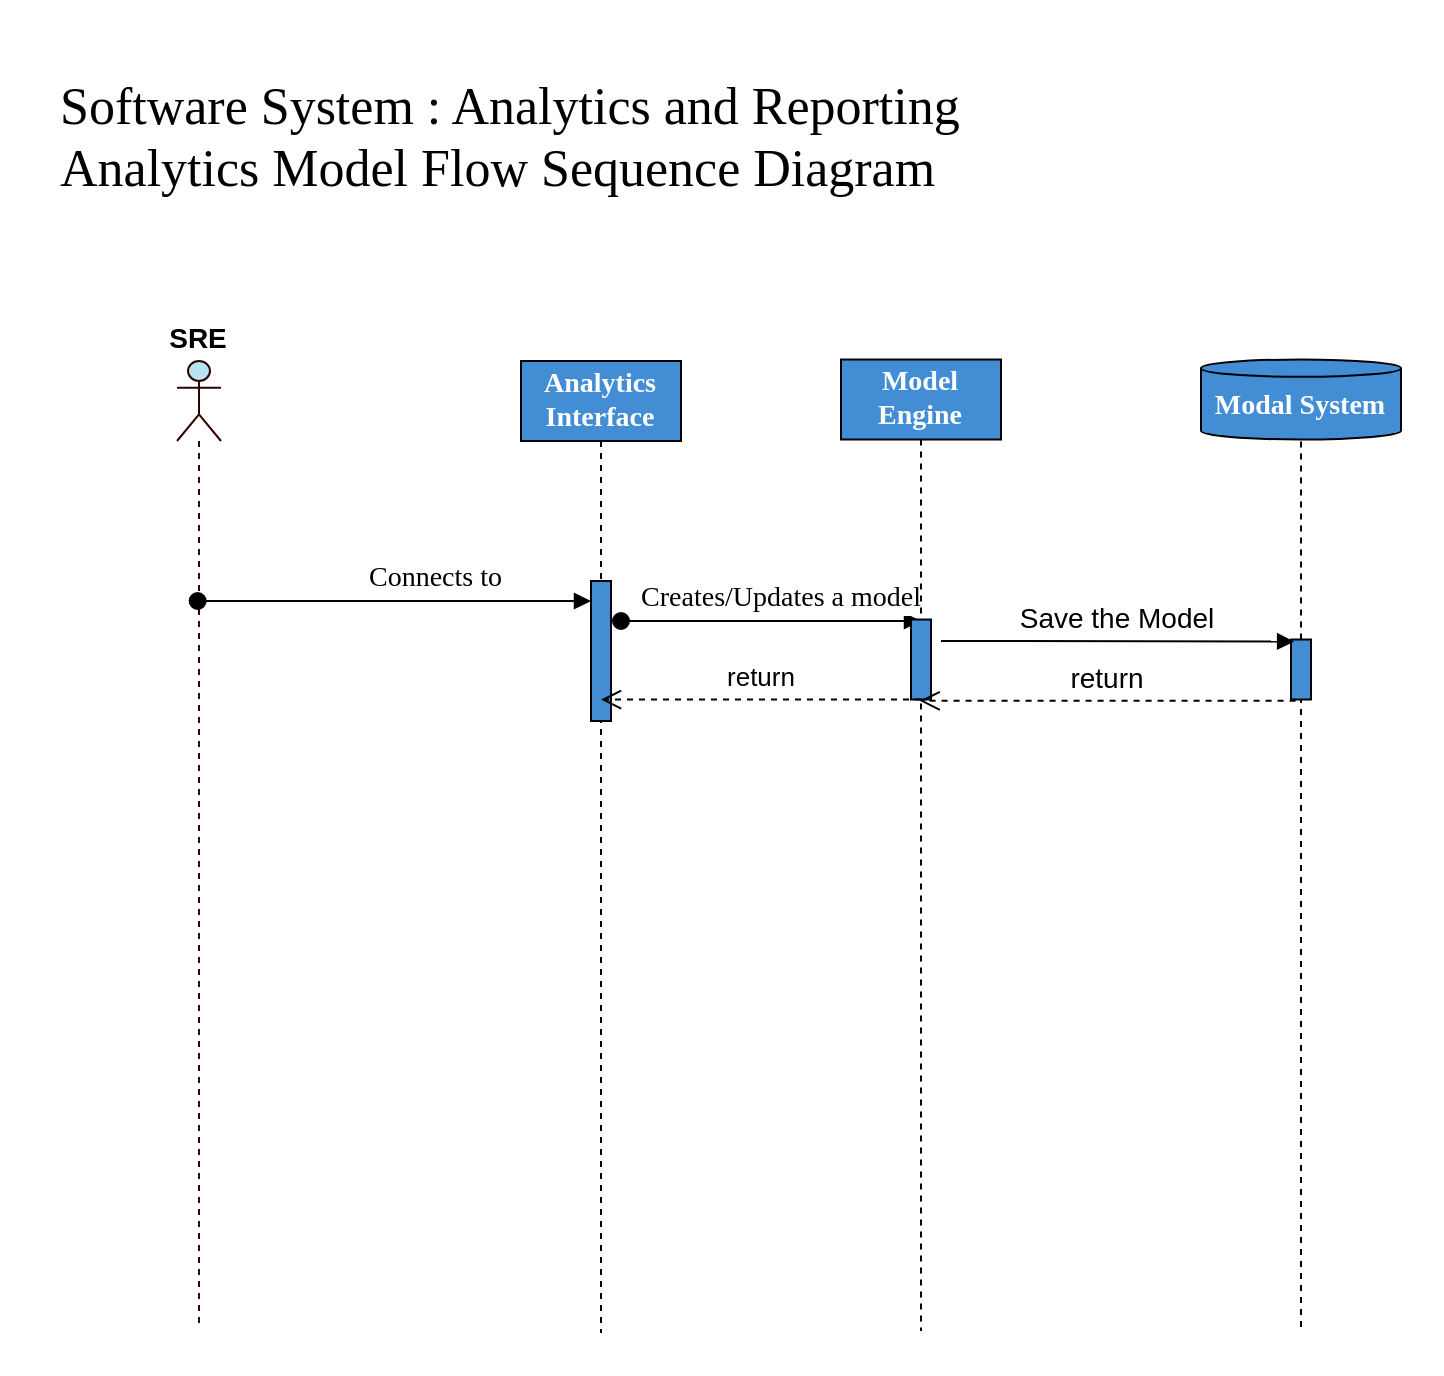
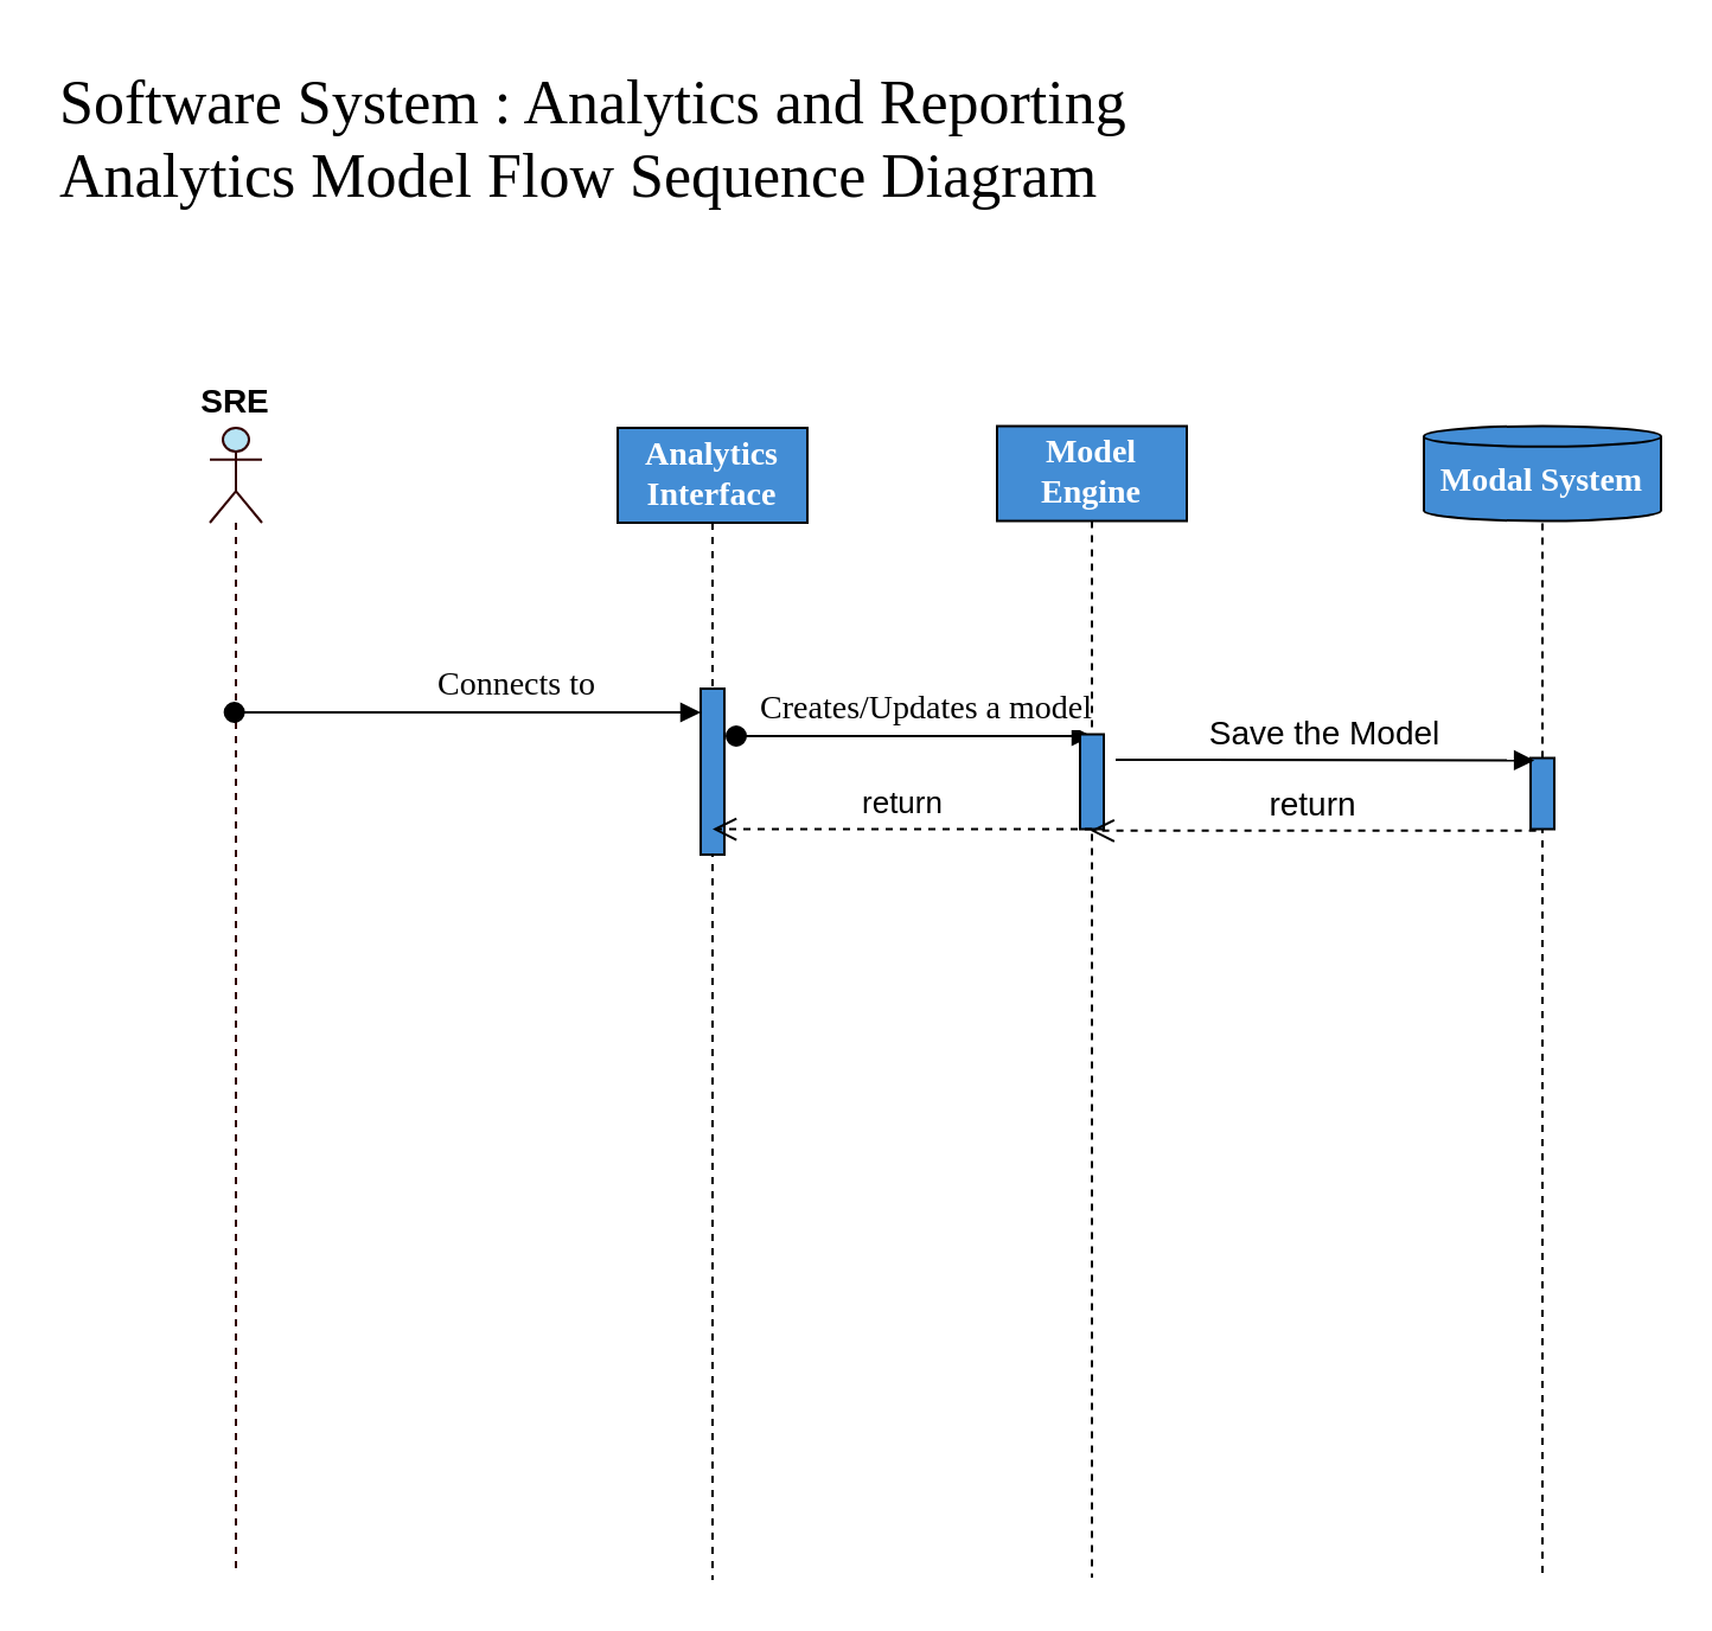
  <mxCell id="0" />
  <mxCell id="1" parent="0" />
- <mxCell id="2" value="Software System : Analytics and Reporting&#10;Analytics Model Flow Sequence Diagram" style="text;align=left;fontStyle=0;verticalAlign=top;spacingLeft=3;spacingRight=3;strokeColor=none;rotatable=0;points=[[0,0.5],[1,0.5]];portConstraint=eastwest;fontFamily=calibri;fontSize=26;" parent="1" vertex="1"><mxGeometry x="25" y="30" width="660" height="77" as="geometry" /></mxCell>
+ <mxCell id="2" value="Software System : Analytics and Reporting&#10;Analytics Model Flow Sequence Diagram" style="text;align=left;fontStyle=0;verticalAlign=top;spacingLeft=3;spacingRight=3;strokeColor=none;rotatable=0;points=[[0,0.5],[1,0.5]];portConstraint=eastwest;fontFamily=calibri;fontSize=26;" parent="1" vertex="1"><mxGeometry width="660" height="77" as="geometry" x="20" y="20" /></mxCell>
  <mxCell id="3" value="SRE" style="shape=umlLifeline;participant=umlActor;perimeter=lifelinePerimeter;whiteSpace=wrap;html=1;container=1;collapsible=0;recursiveResize=0;verticalAlign=bottom;spacingTop=36;outlineConnect=0;shadow=0;sketch=0;fontFamily=Helvetica;fontSize=14;fillColor=#B7E4F4;strokeColor=#330000;labelPosition=center;verticalLabelPosition=top;align=center;fontStyle=1" parent="1" vertex="1"><mxGeometry x="88" y="180" width="22" height="481" as="geometry" /></mxCell>
  <mxCell id="4" value="&lt;b&gt;Analytics Interface&lt;/b&gt;" style="shape=umlLifeline;perimeter=lifelinePerimeter;whiteSpace=wrap;html=1;container=1;collapsible=0;recursiveResize=0;outlineConnect=0;rounded=0;fillColor=#438DD5;fontFamily=calibri;fontSize=14;fontColor=#FFFFFF;size=40;" parent="1" vertex="1"><mxGeometry x="260" y="180" width="80" height="486" as="geometry" /></mxCell>
  <mxCell id="5" value="" style="html=1;points=[];perimeter=orthogonalPerimeter;fontSize=28;fontFamily=calibri;fillColor=#438DD5;" parent="4" vertex="1"><mxGeometry x="35" y="110" width="10" height="70" as="geometry" /></mxCell>
  <mxCell id="6" value="Connects to&amp;nbsp;" style="html=1;verticalAlign=bottom;startArrow=oval;endArrow=block;startSize=8;rounded=0;fontSize=14;fontFamily=calibri;" parent="1" target="5" edge="1"><mxGeometry x="0.229" relative="1" as="geometry"><mxPoint x="98.324" y="300" as="sourcePoint" /><Array as="points"><mxPoint x="230" y="300" /></Array><mxPoint as="offset" /></mxGeometry></mxCell>
  <mxCell id="7" value="&lt;b&gt;&lt;font style=&quot;font-size: 14px;&quot;&gt;Modal System&lt;/font&gt;&lt;/b&gt;" style="shape=cylinder3;whiteSpace=wrap;html=1;boundedLbl=1;backgroundOutline=1;size=4.333;rounded=1;fillColor=#438DD5;fontFamily=calibri;fontSize=14;fontColor=#FFFFFF;" parent="1" vertex="1"><mxGeometry x="600" y="179.26" width="100" height="40" as="geometry" /></mxCell>
  <mxCell id="8" value="Creates/Updates a model" style="html=1;verticalAlign=bottom;startArrow=oval;endArrow=block;startSize=8;rounded=0;fontSize=14;fontFamily=calibri;" parent="1" edge="1"><mxGeometry x="0.067" relative="1" as="geometry"><mxPoint x="310" y="310" as="sourcePoint" /><Array as="points"><mxPoint x="361.75" y="310" /></Array><mxPoint x="460" y="310" as="targetPoint" /><mxPoint as="offset" /></mxGeometry></mxCell>
  <mxCell id="9" value="&lt;b&gt;Model Engine&lt;/b&gt;" style="shape=umlLifeline;perimeter=lifelinePerimeter;whiteSpace=wrap;html=1;container=1;collapsible=0;recursiveResize=0;outlineConnect=0;rounded=0;fillColor=#438DD5;fontFamily=calibri;fontSize=14;fontColor=#FFFFFF;size=40;" parent="1" vertex="1"><mxGeometry x="420" y="179.26" width="80" height="485.74" as="geometry" /></mxCell>
  <mxCell id="10" value="" style="html=1;points=[];perimeter=orthogonalPerimeter;fontSize=28;fontFamily=calibri;fillColor=#438DD5;" parent="9" vertex="1"><mxGeometry x="35" y="130" width="10" height="40" as="geometry" /></mxCell>
  <mxCell id="11" value="" style="endArrow=none;dashed=1;html=1;rounded=0;fontSize=14;entryX=0.5;entryY=1;entryDx=0;entryDy=0;entryPerimeter=0;strokeColor=#000000;startArrow=none;" parent="1" source="12" target="7" edge="1"><mxGeometry width="50" height="50" relative="1" as="geometry"><mxPoint x="650" y="1020.001" as="sourcePoint" /><mxPoint x="460" y="349.26" as="targetPoint" /></mxGeometry></mxCell>
  <mxCell id="12" value="" style="html=1;points=[];perimeter=orthogonalPerimeter;fontSize=28;fontFamily=calibri;fillColor=#438DD5;" parent="1" vertex="1"><mxGeometry x="645" y="319.26" width="10" height="30" as="geometry" /></mxCell>
  <mxCell id="13" value="" style="endArrow=none;dashed=1;html=1;rounded=0;fontSize=14;entryX=0.5;entryY=1;entryDx=0;entryDy=0;entryPerimeter=0;strokeColor=#000000;startArrow=none;" parent="1" target="12" edge="1"><mxGeometry width="50" height="50" relative="1" as="geometry"><mxPoint x="650" y="663" as="sourcePoint" /><mxPoint x="650" y="219.26" as="targetPoint" /></mxGeometry></mxCell>
  <mxCell id="14" value="return" style="html=1;verticalAlign=bottom;endArrow=open;dashed=1;endSize=8;rounded=0;strokeColor=#000000;fontSize=14;exitX=0.23;exitY=1.021;exitDx=0;exitDy=0;exitPerimeter=0;" parent="1" source="12" edge="1"><mxGeometry relative="1" as="geometry"><mxPoint x="630" y="349.26" as="sourcePoint" /><mxPoint x="459.324" y="349.89" as="targetPoint" /></mxGeometry></mxCell>
  <mxCell id="15" value="Save the Model" style="html=1;verticalAlign=bottom;endArrow=block;rounded=0;strokeColor=#000000;fontSize=14;entryX=0.156;entryY=0.033;entryDx=0;entryDy=0;entryPerimeter=0;" parent="1" target="12" edge="1"><mxGeometry width="80" relative="1" as="geometry"><mxPoint x="470" y="320" as="sourcePoint" /><mxPoint x="540" y="319.26" as="targetPoint" /></mxGeometry></mxCell>
  <mxCell id="16" value="return" style="html=1;verticalAlign=bottom;endArrow=open;dashed=1;endSize=8;rounded=0;fontSize=13;exitX=0.5;exitY=1;exitDx=0;exitDy=0;exitPerimeter=0;" parent="1" edge="1"><mxGeometry relative="1" as="geometry"><mxPoint x="460" y="349.26" as="sourcePoint" /><mxPoint x="300" y="349.26" as="targetPoint" /></mxGeometry></mxCell>
